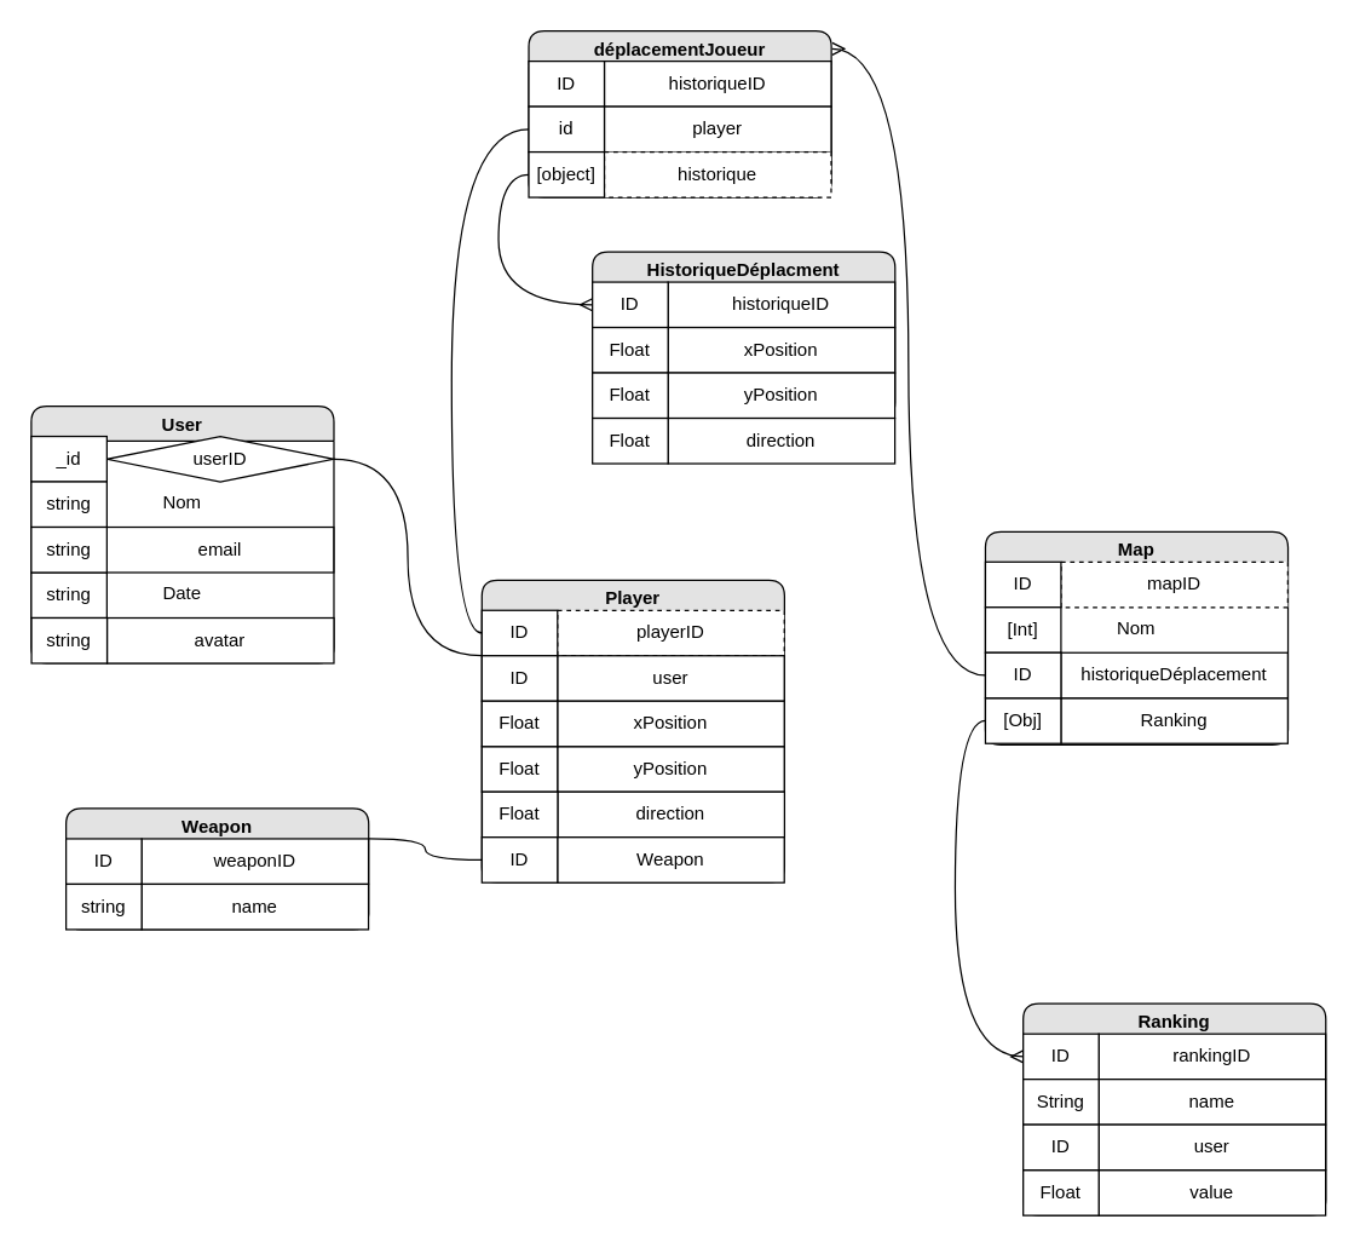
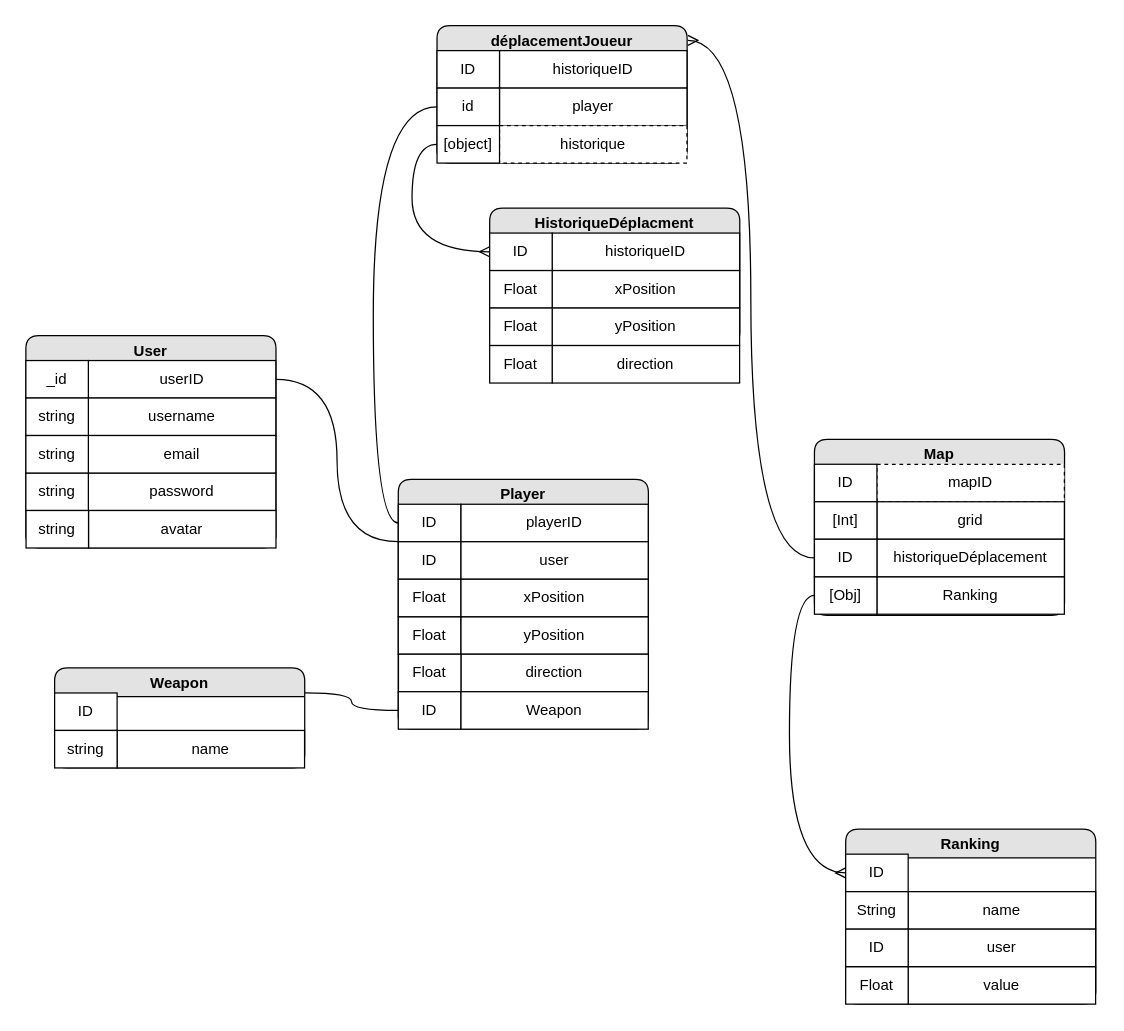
  <mxCell id="0" />
  <mxCell id="1" parent="0" />
  <mxCell id="2" value="User" style="swimlane;rounded=1;shadow=0;fillColor=#E3E3E3;" parent="1" vertex="1"><mxGeometry x="20" y="268" width="200.13" height="170" as="geometry"><mxRectangle x="410" y="1600" width="76" height="23" as="alternateBounds" /></mxGeometry></mxCell>
  <mxCell id="3" value="" style="group" parent="2" vertex="1" connectable="0"><mxGeometry y="20" width="200" height="30" as="geometry" /></mxCell>
- <mxCell id="4" value="userID" style="rhombus;whiteSpace=wrap;html=1;shadow=0;fillColor=default;" parent="3" vertex="1"><mxGeometry x="50" width="150" height="30" as="geometry" /></mxCell>
+ <mxCell id="4" value="userID" style="rounded=0;whiteSpace=wrap;html=1;shadow=0;fillColor=default;" parent="3" vertex="1"><mxGeometry x="50" width="150" height="30" as="geometry" /></mxCell>
  <mxCell id="5" value="_id" style="rounded=0;whiteSpace=wrap;html=1;shadow=0;fillColor=default;" parent="3" vertex="1"><mxGeometry width="50" height="30" as="geometry" /></mxCell>
  <mxCell id="6" value="Nom" style="group" parent="2" vertex="1" connectable="0"><mxGeometry y="50" width="200" height="30" as="geometry" /></mxCell>
+ <mxCell id="7" value="username" style="rounded=0;whiteSpace=wrap;html=1;shadow=0;fillColor=default;" parent="6" vertex="1"><mxGeometry x="50" width="150" height="30" as="geometry" /></mxCell>
  <mxCell id="8" value="string" style="rounded=0;whiteSpace=wrap;html=1;shadow=0;fillColor=default;" parent="6" vertex="1"><mxGeometry width="50" height="30" as="geometry" /></mxCell>
  <mxCell id="9" value="Date" style="group" parent="2" vertex="1" connectable="0"><mxGeometry y="110" width="200" height="30" as="geometry" /></mxCell>
+ <mxCell id="10" value="password" style="rounded=0;whiteSpace=wrap;html=1;shadow=0;fillColor=default;" parent="9" vertex="1"><mxGeometry x="50" width="150" height="30" as="geometry" /></mxCell>
  <mxCell id="11" value="string" style="rounded=0;whiteSpace=wrap;html=1;shadow=0;fillColor=default;" parent="9" vertex="1"><mxGeometry width="50" height="30" as="geometry" /></mxCell>
  <mxCell id="12" value="Date" style="group" parent="2" vertex="1" connectable="0"><mxGeometry y="80" width="200" height="30" as="geometry" /></mxCell>
  <mxCell id="13" value="email" style="rounded=0;whiteSpace=wrap;html=1;shadow=0;fillColor=default;" parent="12" vertex="1"><mxGeometry x="50" width="150" height="30" as="geometry" /></mxCell>
  <mxCell id="14" value="string" style="rounded=0;whiteSpace=wrap;html=1;shadow=0;fillColor=default;" parent="12" vertex="1"><mxGeometry width="50" height="30" as="geometry" /></mxCell>
  <mxCell id="15" value="Date" style="group" parent="2" vertex="1" connectable="0"><mxGeometry x="0.13" y="140" width="200" height="30" as="geometry" /></mxCell>
  <mxCell id="16" value="avatar" style="rounded=0;whiteSpace=wrap;html=1;shadow=0;fillColor=default;" parent="15" vertex="1"><mxGeometry x="50" width="150" height="30" as="geometry" /></mxCell>
  <mxCell id="17" value="string" style="rounded=0;whiteSpace=wrap;html=1;shadow=0;fillColor=default;" parent="15" vertex="1"><mxGeometry width="50" height="30" as="geometry" /></mxCell>
  <mxCell id="18" style="edgeStyle=orthogonalEdgeStyle;rounded=0;orthogonalLoop=1;jettySize=auto;html=1;exitX=0;exitY=0.25;exitDx=0;exitDy=0;entryX=1;entryY=0.5;entryDx=0;entryDy=0;curved=1;endArrow=none;endFill=0;" parent="1" source="19" target="4" edge="1"><mxGeometry relative="1" as="geometry" /></mxCell>
  <mxCell id="19" value="Player" style="swimlane;rounded=1;shadow=0;fillColor=#E3E3E3;" parent="1" vertex="1"><mxGeometry x="318" y="383" width="200.13" height="200" as="geometry"><mxRectangle x="410" y="1600" width="76" height="23" as="alternateBounds" /></mxGeometry></mxCell>
  <mxCell id="20" value="" style="group" parent="19" vertex="1" connectable="0"><mxGeometry y="20" width="200" height="30" as="geometry" /></mxCell>
- <mxCell id="21" value="playerID" style="rounded=0;whiteSpace=wrap;html=1;shadow=0;fillColor=default;dashed=1;" parent="20" vertex="1"><mxGeometry x="50" width="150" height="30" as="geometry" /></mxCell>
+ <mxCell id="21" value="playerID" style="rounded=0;whiteSpace=wrap;html=1;shadow=0;fillColor=default;" parent="20" vertex="1"><mxGeometry x="50" width="150" height="30" as="geometry" /></mxCell>
  <mxCell id="22" value="ID" style="rounded=0;whiteSpace=wrap;html=1;shadow=0;fillColor=default;" parent="20" vertex="1"><mxGeometry width="50" height="30" as="geometry" /></mxCell>
  <mxCell id="23" value="Nom" style="group" parent="19" vertex="1" connectable="0"><mxGeometry y="50" width="200" height="30" as="geometry" /></mxCell>
  <mxCell id="24" value="user" style="rounded=0;whiteSpace=wrap;html=1;shadow=0;fillColor=default;" parent="23" vertex="1"><mxGeometry x="50" width="150" height="30" as="geometry" /></mxCell>
  <mxCell id="25" value="ID" style="rounded=0;whiteSpace=wrap;html=1;shadow=0;fillColor=default;" parent="23" vertex="1"><mxGeometry width="50" height="30" as="geometry" /></mxCell>
  <mxCell id="26" value="Date" style="group" parent="19" vertex="1" connectable="0"><mxGeometry y="110" width="200" height="30" as="geometry" /></mxCell>
  <mxCell id="27" value="yPosition" style="rounded=0;whiteSpace=wrap;html=1;shadow=0;fillColor=default;" parent="26" vertex="1"><mxGeometry x="50" width="150" height="30" as="geometry" /></mxCell>
  <mxCell id="28" value="Float" style="rounded=0;whiteSpace=wrap;html=1;shadow=0;fillColor=default;" parent="26" vertex="1"><mxGeometry width="50" height="30" as="geometry" /></mxCell>
  <mxCell id="29" value="Date" style="group" parent="19" vertex="1" connectable="0"><mxGeometry y="80" width="200" height="30" as="geometry" /></mxCell>
  <mxCell id="30" value="xPosition" style="rounded=0;whiteSpace=wrap;html=1;shadow=0;fillColor=default;" parent="29" vertex="1"><mxGeometry x="50" width="150" height="30" as="geometry" /></mxCell>
  <mxCell id="31" value="Float" style="rounded=0;whiteSpace=wrap;html=1;shadow=0;fillColor=default;" parent="29" vertex="1"><mxGeometry width="50" height="30" as="geometry" /></mxCell>
  <mxCell id="32" value="Date" style="group" parent="19" vertex="1" connectable="0"><mxGeometry x="0.13" y="140" width="200" height="30" as="geometry" /></mxCell>
  <mxCell id="33" value="direction" style="rounded=0;whiteSpace=wrap;html=1;shadow=0;fillColor=default;" parent="32" vertex="1"><mxGeometry x="50" width="150" height="30" as="geometry" /></mxCell>
  <mxCell id="34" value="Float" style="rounded=0;whiteSpace=wrap;html=1;shadow=0;fillColor=default;" parent="32" vertex="1"><mxGeometry width="50" height="30" as="geometry" /></mxCell>
  <mxCell id="35" value="Weapon" style="rounded=0;whiteSpace=wrap;html=1;shadow=0;fillColor=default;" parent="19" vertex="1"><mxGeometry x="50" y="170" width="150" height="30" as="geometry" /></mxCell>
  <mxCell id="36" value="ID" style="rounded=0;whiteSpace=wrap;html=1;shadow=0;fillColor=default;" parent="19" vertex="1"><mxGeometry y="170" width="50" height="30" as="geometry" /></mxCell>
  <mxCell id="37" value="Map" style="swimlane;rounded=1;shadow=0;fillColor=#E3E3E3;startSize=23;" parent="1" vertex="1"><mxGeometry x="651" y="351" width="200.13" height="141" as="geometry"><mxRectangle x="410" y="1600" width="76" height="23" as="alternateBounds" /></mxGeometry></mxCell>
  <mxCell id="38" value="" style="group" parent="37" vertex="1" connectable="0"><mxGeometry y="20" width="200" height="30" as="geometry" /></mxCell>
  <mxCell id="39" value="mapID" style="rounded=0;whiteSpace=wrap;html=1;shadow=0;fillColor=default;dashed=1;" parent="38" vertex="1"><mxGeometry x="50" width="150" height="30" as="geometry" /></mxCell>
  <mxCell id="40" value="ID" style="rounded=0;whiteSpace=wrap;html=1;shadow=0;fillColor=default;" parent="38" vertex="1"><mxGeometry width="50" height="30" as="geometry" /></mxCell>
  <mxCell id="41" value="Nom" style="group" parent="37" vertex="1" connectable="0"><mxGeometry y="50" width="200" height="30" as="geometry" /></mxCell>
+ <mxCell id="42" value="grid" style="rounded=0;whiteSpace=wrap;html=1;shadow=0;fillColor=default;" parent="41" vertex="1"><mxGeometry x="50" width="150" height="30" as="geometry" /></mxCell>
  <mxCell id="43" value="[Int]" style="rounded=0;whiteSpace=wrap;html=1;shadow=0;fillColor=default;" parent="41" vertex="1"><mxGeometry width="50" height="30" as="geometry" /></mxCell>
  <mxCell id="44" value="Date" style="group" parent="37" vertex="1" connectable="0"><mxGeometry y="110" width="200" height="30" as="geometry" /></mxCell>
  <mxCell id="45" value="Ranking" style="rounded=0;whiteSpace=wrap;html=1;shadow=0;fillColor=default;" parent="44" vertex="1"><mxGeometry x="50" width="150" height="30" as="geometry" /></mxCell>
  <mxCell id="46" value="[Obj]" style="rounded=0;whiteSpace=wrap;html=1;shadow=0;fillColor=default;" parent="44" vertex="1"><mxGeometry width="50" height="30" as="geometry" /></mxCell>
  <mxCell id="47" value="Date" style="group" parent="37" vertex="1" connectable="0"><mxGeometry y="80" width="200" height="30" as="geometry" /></mxCell>
  <mxCell id="48" value="historiqueDéplacement" style="rounded=0;whiteSpace=wrap;html=1;shadow=0;fillColor=default;" parent="47" vertex="1"><mxGeometry x="50" width="150" height="30" as="geometry" /></mxCell>
  <mxCell id="49" value="ID" style="rounded=0;whiteSpace=wrap;html=1;shadow=0;fillColor=default;" parent="47" vertex="1"><mxGeometry width="50" height="30" as="geometry" /></mxCell>
  <mxCell id="50" style="edgeStyle=orthogonalEdgeStyle;curved=1;rounded=0;orthogonalLoop=1;jettySize=auto;html=1;exitX=1;exitY=0.25;exitDx=0;exitDy=0;entryX=0;entryY=0.5;entryDx=0;entryDy=0;endArrow=none;endFill=0;" parent="1" source="51" target="36" edge="1"><mxGeometry relative="1" as="geometry" /></mxCell>
  <mxCell id="51" value="Weapon" style="swimlane;rounded=1;shadow=0;fillColor=#E3E3E3;" parent="1" vertex="1"><mxGeometry x="43" y="534" width="200.13" height="80" as="geometry"><mxRectangle x="410" y="1600" width="76" height="23" as="alternateBounds" /></mxGeometry></mxCell>
  <mxCell id="52" value="" style="group" parent="51" vertex="1" connectable="0"><mxGeometry y="20" width="200" height="30" as="geometry" /></mxCell>
- <mxCell id="53" value="weaponID" style="rounded=0;whiteSpace=wrap;html=1;shadow=0;fillColor=default;" parent="52" vertex="1"><mxGeometry x="50" width="150" height="30" as="geometry" /></mxCell>
  <mxCell id="54" value="ID" style="rounded=0;whiteSpace=wrap;html=1;shadow=0;fillColor=default;" parent="52" vertex="1"><mxGeometry width="50" height="30" as="geometry" /></mxCell>
  <mxCell id="55" value="Nom" style="group" parent="51" vertex="1" connectable="0"><mxGeometry y="50" width="200" height="30" as="geometry" /></mxCell>
  <mxCell id="56" value="name" style="rounded=0;whiteSpace=wrap;html=1;shadow=0;fillColor=default;" parent="55" vertex="1"><mxGeometry x="50" width="150" height="30" as="geometry" /></mxCell>
  <mxCell id="57" value="string" style="rounded=0;whiteSpace=wrap;html=1;shadow=0;fillColor=default;" parent="55" vertex="1"><mxGeometry width="50" height="30" as="geometry" /></mxCell>
  <mxCell id="58" style="edgeStyle=orthogonalEdgeStyle;curved=1;rounded=0;orthogonalLoop=1;jettySize=auto;html=1;exitX=0;exitY=0.5;exitDx=0;exitDy=0;entryX=0;entryY=0.5;entryDx=0;entryDy=0;endArrow=none;endFill=0;" parent="1" source="65" target="22" edge="1"><mxGeometry relative="1" as="geometry" /></mxCell>
  <mxCell id="59" value="déplacementJoueur" style="swimlane;rounded=1;shadow=0;fillColor=#E3E3E3;startSize=23;" parent="1" vertex="1"><mxGeometry x="349" y="20" width="200.13" height="110" as="geometry"><mxRectangle x="410" y="1600" width="76" height="23" as="alternateBounds" /></mxGeometry></mxCell>
  <mxCell id="60" value="" style="group" parent="59" vertex="1" connectable="0"><mxGeometry y="20" width="200" height="30" as="geometry" /></mxCell>
  <mxCell id="61" value="historiqueID" style="rounded=0;whiteSpace=wrap;html=1;shadow=0;fillColor=default;" parent="60" vertex="1"><mxGeometry x="50" width="150" height="30" as="geometry" /></mxCell>
  <mxCell id="62" value="ID" style="rounded=0;whiteSpace=wrap;html=1;shadow=0;fillColor=default;" parent="60" vertex="1"><mxGeometry width="50" height="30" as="geometry" /></mxCell>
  <mxCell id="63" value="Nom" style="group" parent="59" vertex="1" connectable="0"><mxGeometry y="50" width="200" height="30" as="geometry" /></mxCell>
  <mxCell id="64" value="player" style="rounded=0;whiteSpace=wrap;html=1;shadow=0;fillColor=default;" parent="63" vertex="1"><mxGeometry x="50" width="150" height="30" as="geometry" /></mxCell>
  <mxCell id="65" value="id" style="rounded=0;whiteSpace=wrap;html=1;shadow=0;fillColor=default;" parent="63" vertex="1"><mxGeometry width="50" height="30" as="geometry" /></mxCell>
  <mxCell id="66" value="Date" style="group" parent="59" vertex="1" connectable="0"><mxGeometry y="80" width="200" height="30" as="geometry" /></mxCell>
  <mxCell id="67" value="historique" style="rounded=0;whiteSpace=wrap;html=1;shadow=0;fillColor=default;dashed=1;" parent="66" vertex="1"><mxGeometry x="50" width="150" height="30" as="geometry" /></mxCell>
  <mxCell id="68" value="[object]" style="rounded=0;whiteSpace=wrap;html=1;shadow=0;fillColor=default;" parent="66" vertex="1"><mxGeometry width="50" height="30" as="geometry" /></mxCell>
  <mxCell id="69" value="Ranking" style="swimlane;rounded=1;shadow=0;fillColor=#E3E3E3;startSize=23;" parent="1" vertex="1"><mxGeometry x="676" y="663" width="200.13" height="140" as="geometry"><mxRectangle x="410" y="1600" width="76" height="23" as="alternateBounds" /></mxGeometry></mxCell>
  <mxCell id="70" value="" style="group" parent="69" vertex="1" connectable="0"><mxGeometry y="20" width="200" height="30" as="geometry" /></mxCell>
- <mxCell id="71" value="rankingID" style="rounded=0;whiteSpace=wrap;html=1;shadow=0;fillColor=default;" parent="70" vertex="1"><mxGeometry x="50" width="150" height="30" as="geometry" /></mxCell>
  <mxCell id="72" value="ID" style="rounded=0;whiteSpace=wrap;html=1;shadow=0;fillColor=default;" parent="70" vertex="1"><mxGeometry width="50" height="30" as="geometry" /></mxCell>
  <mxCell id="73" value="Nom" style="group" parent="69" vertex="1" connectable="0"><mxGeometry y="50" width="200" height="30" as="geometry" /></mxCell>
  <mxCell id="74" value="name" style="rounded=0;whiteSpace=wrap;html=1;shadow=0;fillColor=default;" parent="73" vertex="1"><mxGeometry x="50" width="150" height="30" as="geometry" /></mxCell>
  <mxCell id="75" value="String" style="rounded=0;whiteSpace=wrap;html=1;shadow=0;fillColor=default;" parent="73" vertex="1"><mxGeometry width="50" height="30" as="geometry" /></mxCell>
  <mxCell id="76" value="Date" style="group" parent="69" vertex="1" connectable="0"><mxGeometry y="110" width="200" height="30" as="geometry" /></mxCell>
  <mxCell id="77" value="value" style="rounded=0;whiteSpace=wrap;html=1;shadow=0;fillColor=default;" parent="76" vertex="1"><mxGeometry x="50" width="150" height="30" as="geometry" /></mxCell>
  <mxCell id="78" value="Float" style="rounded=0;whiteSpace=wrap;html=1;shadow=0;fillColor=default;" parent="76" vertex="1"><mxGeometry width="50" height="30" as="geometry" /></mxCell>
  <mxCell id="79" value="Date" style="group" parent="69" vertex="1" connectable="0"><mxGeometry y="80" width="200" height="30" as="geometry" /></mxCell>
  <mxCell id="80" value="user" style="rounded=0;whiteSpace=wrap;html=1;shadow=0;fillColor=default;" parent="79" vertex="1"><mxGeometry x="50" width="150" height="30" as="geometry" /></mxCell>
  <mxCell id="81" value="ID" style="rounded=0;whiteSpace=wrap;html=1;shadow=0;fillColor=default;" parent="79" vertex="1"><mxGeometry width="50" height="30" as="geometry" /></mxCell>
  <mxCell id="82" style="edgeStyle=orthogonalEdgeStyle;curved=1;rounded=0;orthogonalLoop=1;jettySize=auto;html=1;exitX=0;exitY=0.5;exitDx=0;exitDy=0;entryX=0;entryY=0.5;entryDx=0;entryDy=0;endArrow=ERmany;endFill=0;" parent="1" source="46" target="72" edge="1"><mxGeometry relative="1" as="geometry" /></mxCell>
  <mxCell id="83" style="edgeStyle=orthogonalEdgeStyle;curved=1;rounded=0;orthogonalLoop=1;jettySize=auto;html=1;exitX=0;exitY=0.5;exitDx=0;exitDy=0;endArrow=ERmany;endFill=0;entryX=1.003;entryY=0.107;entryDx=0;entryDy=0;entryPerimeter=0;" parent="1" source="49" target="59" edge="1"><mxGeometry relative="1" as="geometry"><mxPoint x="602" y="25" as="targetPoint" /></mxGeometry></mxCell>
  <mxCell id="84" value="HistoriqueDéplacment" style="swimlane;rounded=1;shadow=0;fillColor=#E3E3E3;startSize=23;" parent="1" vertex="1"><mxGeometry x="391.13" y="166" width="200.13" height="110" as="geometry"><mxRectangle x="410" y="1600" width="76" height="23" as="alternateBounds" /></mxGeometry></mxCell>
  <mxCell id="85" value="" style="group" parent="84" vertex="1" connectable="0"><mxGeometry y="20" width="200" height="30" as="geometry" /></mxCell>
  <mxCell id="86" value="historiqueID" style="rounded=0;whiteSpace=wrap;html=1;shadow=0;fillColor=default;" parent="85" vertex="1"><mxGeometry x="50" width="150" height="30" as="geometry" /></mxCell>
  <mxCell id="87" value="ID" style="rounded=0;whiteSpace=wrap;html=1;shadow=0;fillColor=default;" parent="85" vertex="1"><mxGeometry width="50" height="30" as="geometry" /></mxCell>
  <mxCell id="88" value="Nom" style="group" parent="84" vertex="1" connectable="0"><mxGeometry y="50" width="200" height="30" as="geometry" /></mxCell>
  <mxCell id="89" value="xPosition" style="rounded=0;whiteSpace=wrap;html=1;shadow=0;fillColor=default;" parent="88" vertex="1"><mxGeometry x="50" width="150" height="30" as="geometry" /></mxCell>
  <mxCell id="90" value="Float" style="rounded=0;whiteSpace=wrap;html=1;shadow=0;fillColor=default;" parent="88" vertex="1"><mxGeometry width="50" height="30" as="geometry" /></mxCell>
  <mxCell id="91" value="Date" style="group" parent="84" vertex="1" connectable="0"><mxGeometry y="80" width="200" height="30" as="geometry" /></mxCell>
  <mxCell id="92" value="yPosition" style="rounded=0;whiteSpace=wrap;html=1;shadow=0;fillColor=default;" parent="91" vertex="1"><mxGeometry x="50" width="150" height="30" as="geometry" /></mxCell>
  <mxCell id="93" value="Float" style="rounded=0;whiteSpace=wrap;html=1;shadow=0;fillColor=default;" parent="91" vertex="1"><mxGeometry width="50" height="30" as="geometry" /></mxCell>
  <mxCell id="94" style="edgeStyle=orthogonalEdgeStyle;curved=1;rounded=0;orthogonalLoop=1;jettySize=auto;html=1;exitX=0;exitY=0.5;exitDx=0;exitDy=0;entryX=0;entryY=0.5;entryDx=0;entryDy=0;endArrow=none;endFill=0;startArrow=ERmany;startFill=0;" parent="1" source="87" target="68" edge="1"><mxGeometry relative="1" as="geometry" /></mxCell>
  <mxCell id="95" value="Date" style="group" parent="1" vertex="1" connectable="0"><mxGeometry x="391.13" y="276" width="200" height="30" as="geometry" /></mxCell>
  <mxCell id="96" value="direction" style="rounded=0;whiteSpace=wrap;html=1;shadow=0;fillColor=default;" parent="95" vertex="1"><mxGeometry x="50" width="150" height="30" as="geometry" /></mxCell>
  <mxCell id="97" value="Float" style="rounded=0;whiteSpace=wrap;html=1;shadow=0;fillColor=default;" parent="95" vertex="1"><mxGeometry width="50" height="30" as="geometry" /></mxCell>
